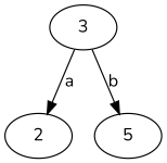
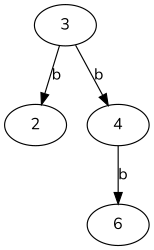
  strict digraph {
    fontname=Nunito
    node [fontname=Nunito]
    edge [fontname=Nunito]
    n1 [label=3]
    2
-   5
-   n1 -> 2 [label=a]
+   5 [label=4]
+   6
+   n1 -> 2 [label=b]
    n1 -> 5 [label=b]
+   5 -> 6 [label=b]
  }
